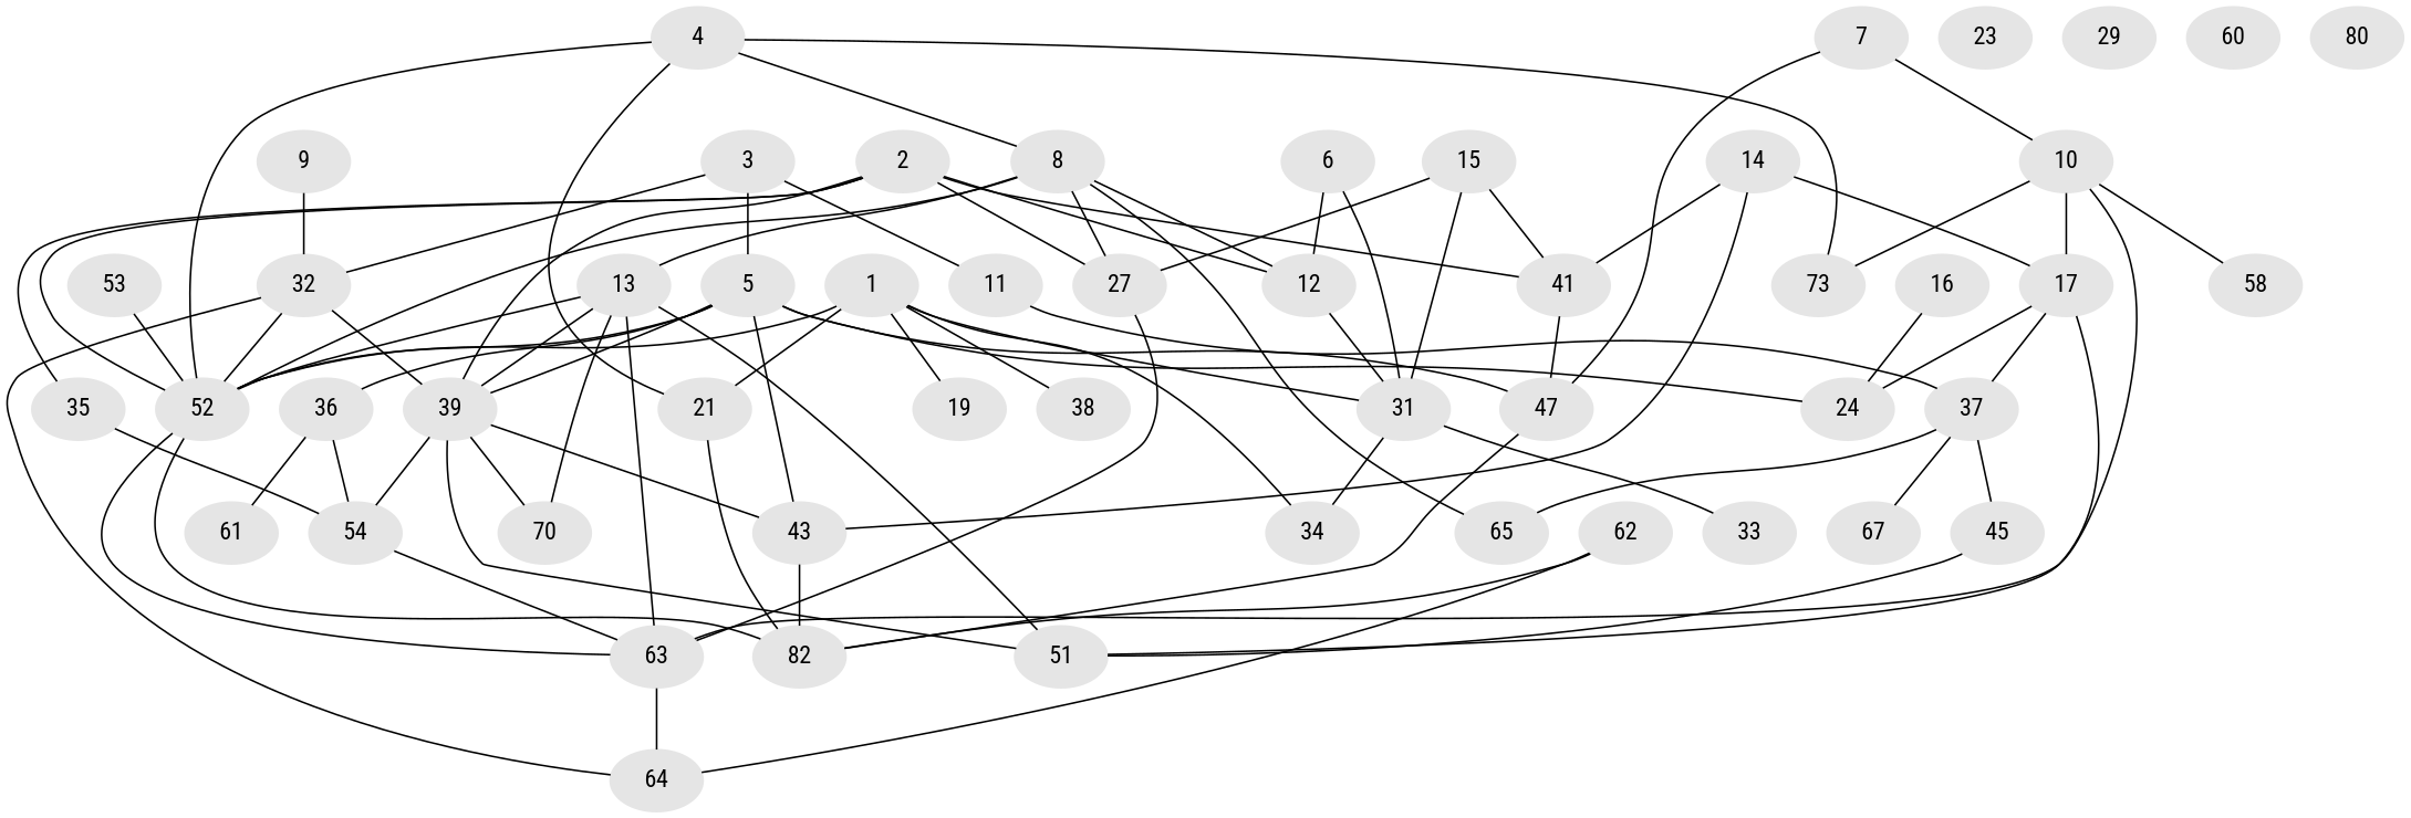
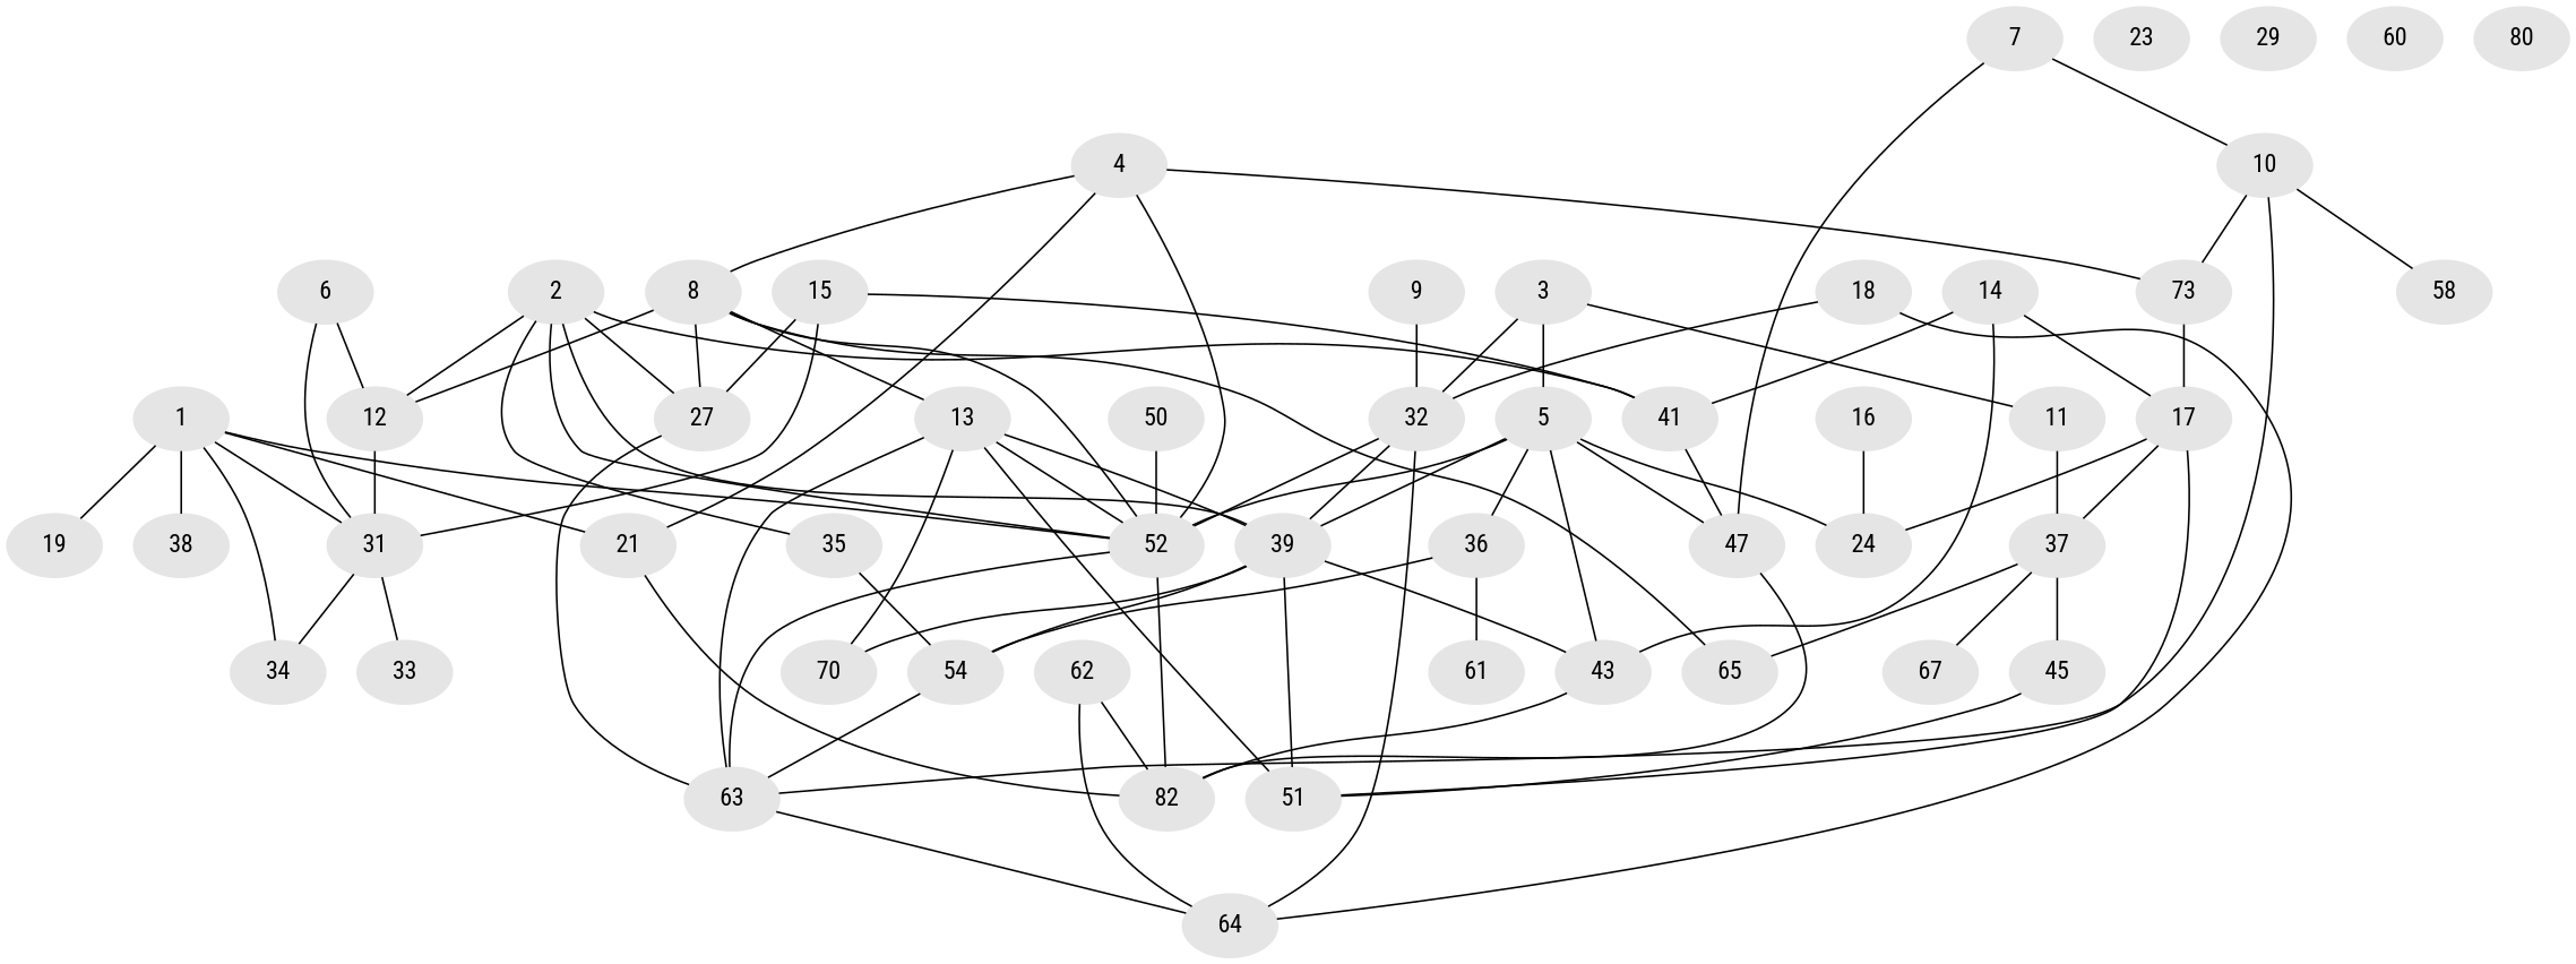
  graph {
    fontname="Roboto Condensed"
    node [color=gray90 fontname="Roboto Condensed" style=filled]
    edge [fontname="Roboto Condensed"]
    1 [super="+81"]
    19
    21
    31 [super="+53"]
    34
    38
    52 [super="+79"]
    82 [super="+83"]
    33 [super="+48"]
    63 [super="+71"]
    2 [super="+84"]
    12 [super="+55"]
    27 [super="+74"]
    35
    39 [super="+49"]
    41 [super="+42"]
    54 [super="+72"]
    43 [super="+46"]
    51 [super="+57"]
    70
    47 [super="+66"]
    3 [super="+40"]
    5 [super="+30"]
    11
    32 [super="+69"]
    24 [super="+56"]
    36 [super="+85"]
    37 [super="+78"]
    64 [super="+77"]
    4 [super="+25"]
    8 [super="+28"]
    73
    13 [super="+22"]
    65
    61
    6 [super="+44"]
    10 [super="+26"]
    17 [super="+76"]
    n39 [label=58]
    7
    9
    45
    67
    14 [super="+75"]
    15 [super="+20"]
    16 [super="+58"]
+   18
    23
    29 [super="+59"]
-   50 [label=53]
+   50
    60
    62
    80
    1 -- 19
    1 -- 21
    1 -- 31
    1 -- 34
    1 -- 38
    1 -- 52
    21 -- 82
    31 -- 34
    31 -- 33
    52 -- 82
    52 -- 63
    63 -- 64
    2 -- 52
    2 -- 12
    2 -- 27
    2 -- 35
    2 -- 39
    2 -- 41
    12 -- 31
    27 -- 63 [weight=2]
    35 -- 54
    39 -- 54
    39 -- 43
    39 -- 51
    39 -- 70
    41 -- 47
    54 -- 63
    43 -- 82
    47 -- 82
    3 -- 5
    3 -- 11
    3 -- 32
    5 -- 52
    5 -- 39
    5 -- 43
    5 -- 47
    5 -- 24
    5 -- 36
    11 -- 37
    32 -- 52
    32 -- 39
    32 -- 64
    36 -- 54
    36 -- 61
    37 -- 65
    37 -- 45
    37 -- 67
    4 -- 21
    4 -- 52
    4 -- 8
    4 -- 73
    8 -- 52
    8 -- 12
    8 -- 27
    8 -- 13
    8 -- 65
    13 -- 52
    13 -- 63
    13 -- 39
    13 -- 51
    13 -- 70
    6 -- 31
    6 -- 12
    10 -- 63
    10 -- 73
-   10 -- 17
+   73 -- 17
    10 -- n39
    17 -- 51
    17 -- 24
    17 -- 37
    7 -- 47
    7 -- 10
    9 -- 32
    45 -- 51
    14 -- 41
    14 -- 43
    14 -- 17
    15 -- 31
    15 -- 27
    15 -- 41
    16 -- 24
+   18 -- 32
+   18 -- 64
    50 -- 52
    62 -- 82
    62 -- 64
  }
